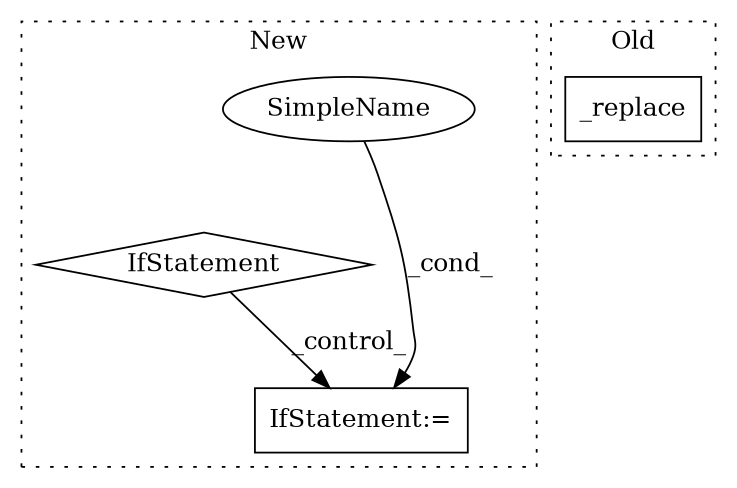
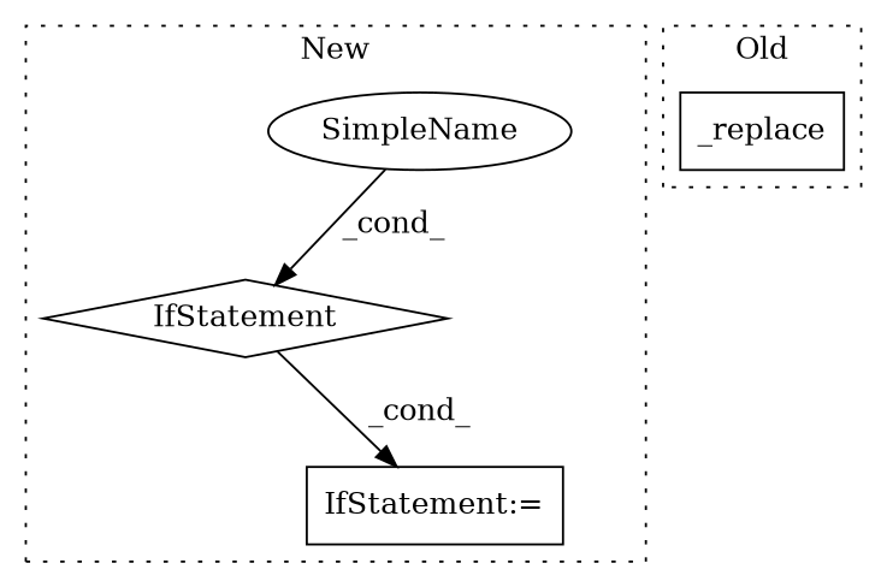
  digraph {
    node [shape=box]
    n1 [a=25 l="4,2" label=IfStatement s="9090,9117" shape=diamond]
    n2 [a=7 l=110 label="IfStatement:=" s=9220]
    n3 [a=42 label=SimpleName shape=ellipse]
    n4 [a=32 l="9,1" label=_replace s="8907,9002"]
    subgraph cluster_1 {
      label=New
      style=dotted
      n1
      n2
      n3
    }
    subgraph cluster_2 {
      label=Old
      style=dotted
      n4
    }
-   n1 -> n2 [label=_control_]
-   n3 -> n2 [label=_cond_]
+   n1 -> n2 [label=_cond_]
+   n3 -> n1 [label=_cond_]
  }
